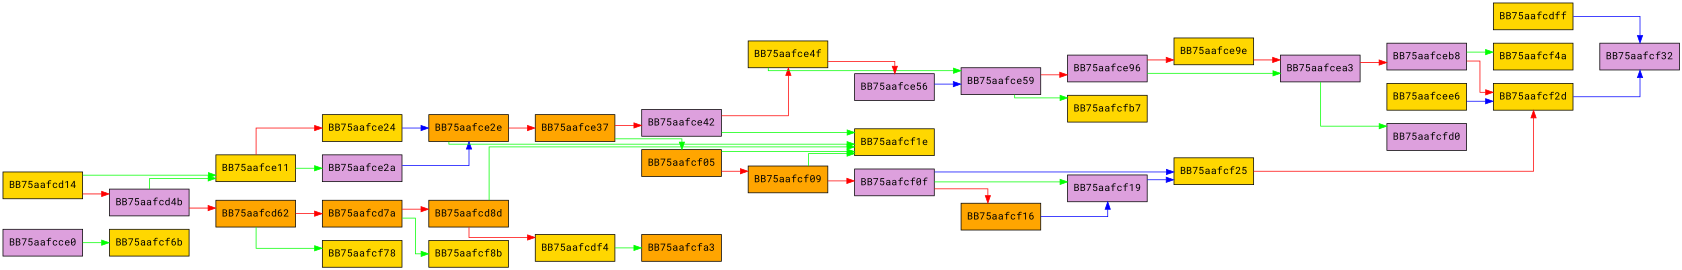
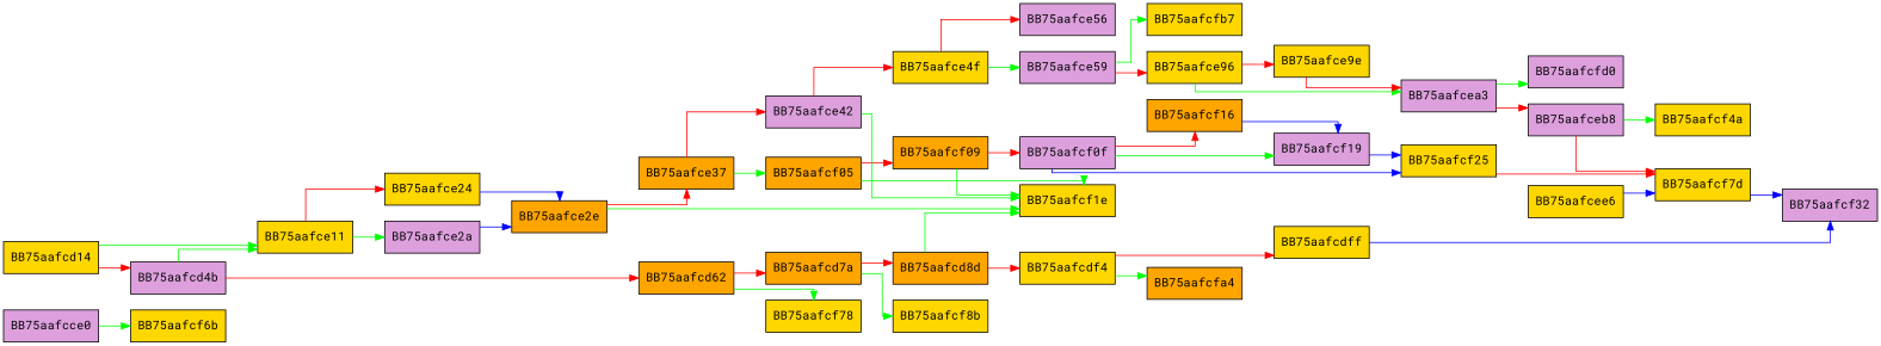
  digraph {
    fontname="Roboto Mono"
    rankdir=LR
    splines=ortho
    node [fillcolor=gold fontname="Roboto Mono" shape=box style=filled]
    edge [color=red fontname="Roboto Mono"]
    BB75aafcce0 [fillcolor=plum]
    BB75aafcf6b
    BB75aafcd14
    BB75aafce11
    BB75aafcd4b [fillcolor=plum]
    BB75aafce2a [fillcolor=plum]
    BB75aafce24
    BB75aafcd62 [fillcolor=orange]
    BB75aafce2e [fillcolor=orange]
    BB75aafcf78
    BB75aafcd7a [fillcolor=orange]
    BB75aafcf8b
    BB75aafcd8d [fillcolor=orange]
    BB75aafcf1e
    BB75aafcdf4
-   BB75aafcfa4 [fillcolor=orange label=BB75aafcfa3]
+   BB75aafcfa4 [fillcolor=orange]
    BB75aafcdff
    BB75aafcf25
-   BB75aafcf2d
+   BB75aafcf2d [label=BB75aafcf7d]
    BB75aafcf32 [fillcolor=plum]
    BB75aafce37 [fillcolor=orange]
    BB75aafcf05 [fillcolor=orange]
    BB75aafce42 [fillcolor=plum]
    BB75aafcf09 [fillcolor=orange]
    BB75aafce4f
    BB75aafcf0f [fillcolor=plum]
    BB75aafce59 [fillcolor=plum]
    BB75aafce56 [fillcolor=plum]
    BB75aafcfb7
-   BB75aafce96 [fillcolor=plum]
+   BB75aafce96
    BB75aafcea3 [fillcolor=plum]
    BB75aafce9e
    BB75aafcfd0 [fillcolor=plum]
    BB75aafceb8 [fillcolor=plum]
    BB75aafcf4a
    BB75aafcee6
    BB75aafcf19 [fillcolor=plum]
    BB75aafcf16 [fillcolor=orange]
    BB75aafcce0 -> BB75aafcf6b [color=green]
    BB75aafcd14 -> BB75aafce11 [color=green]
    BB75aafcd14 -> BB75aafcd4b
    BB75aafce11 -> BB75aafce2a [color=green]
    BB75aafce11 -> BB75aafce24
    BB75aafcd4b -> BB75aafce11 [color=green]
    BB75aafcd4b -> BB75aafcd62
    BB75aafce2a -> BB75aafce2e [color=blue]
    BB75aafce24 -> BB75aafce2e [color=blue]
    BB75aafcd62 -> BB75aafcf78 [color=green]
    BB75aafcd62 -> BB75aafcd7a
    BB75aafce2e -> BB75aafcf1e [color=green]
    BB75aafce2e -> BB75aafce37
    BB75aafcd7a -> BB75aafcf8b [color=green]
    BB75aafcd7a -> BB75aafcd8d
    BB75aafcd8d -> BB75aafcf1e [color=green]
    BB75aafcd8d -> BB75aafcdf4
    BB75aafcdf4 -> BB75aafcfa4 [color=green]
+   BB75aafcdf4 -> BB75aafcdff
    BB75aafcdff -> BB75aafcf32 [color=blue]
    BB75aafcf25 -> BB75aafcf2d
    BB75aafcf2d -> BB75aafcf32 [color=blue]
    BB75aafce37 -> BB75aafcf05 [color=green]
    BB75aafce37 -> BB75aafce42
    BB75aafcf05 -> BB75aafcf1e [color=green]
    BB75aafcf05 -> BB75aafcf09
    BB75aafce42 -> BB75aafcf1e [color=green]
    BB75aafce42 -> BB75aafce4f
    BB75aafcf09 -> BB75aafcf1e [color=green]
    BB75aafcf09 -> BB75aafcf0f
    BB75aafce4f -> BB75aafce59 [color=green]
    BB75aafce4f -> BB75aafce56
    BB75aafcf0f -> BB75aafcf25 [color=blue]
    BB75aafcf0f -> BB75aafcf19 [color=green]
    BB75aafcf0f -> BB75aafcf16
    BB75aafce59 -> BB75aafcfb7 [color=green]
    BB75aafce59 -> BB75aafce96
-   BB75aafce56 -> BB75aafce59 [color=blue]
    BB75aafce96 -> BB75aafcea3 [color=green]
    BB75aafce96 -> BB75aafce9e
    BB75aafcea3 -> BB75aafcfd0 [color=green]
    BB75aafcea3 -> BB75aafceb8
    BB75aafce9e -> BB75aafcea3
    BB75aafceb8 -> BB75aafcf2d
    BB75aafceb8 -> BB75aafcf4a [color=green]
    BB75aafcee6 -> BB75aafcf2d [color=blue]
    BB75aafcf19 -> BB75aafcf25 [color=blue]
    BB75aafcf16 -> BB75aafcf19 [color=blue]
  }
